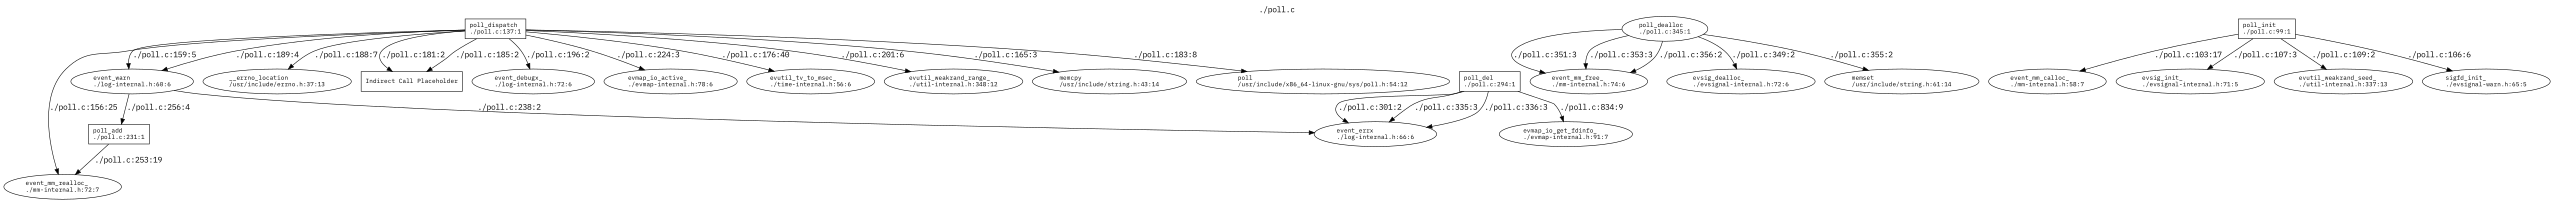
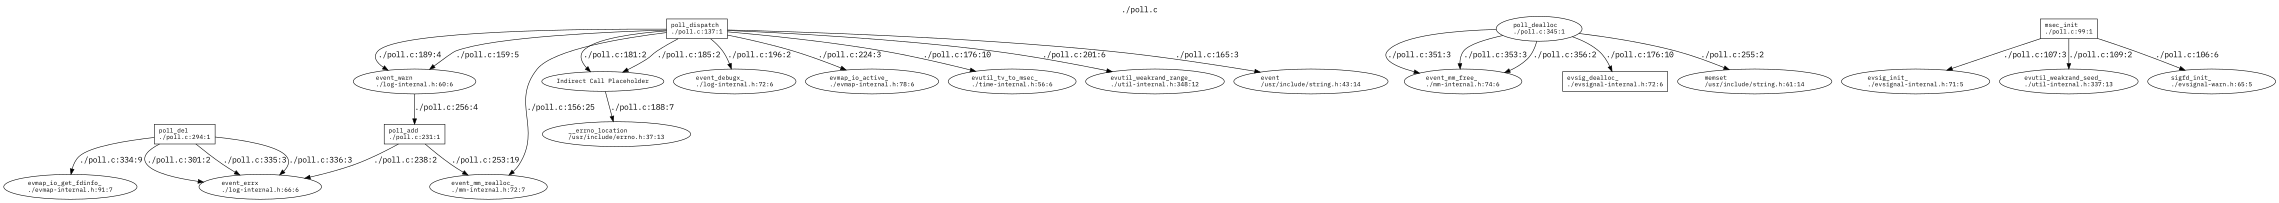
  digraph {
    fontname="IBM Plex Mono"
    label="./poll.c"
    labelloc=top
    node [fillcolor=white fontname="IBM Plex Mono" fontsize=11 shape=ellipse style=filled]
    edge [arrowhead=normal color="#000000" fontcolor="#000000" fontname="IBM Plex Mono"]
    n1 [label="poll_add\l./poll.c:231:1\l" shape=box]
    n2 [label="event_errx\l./log-internal.h:66:6\l"]
    n3 [label="event_mm_realloc_\l./mm-internal.h:72:7\l"]
    n4 [label="event_warn\l./log-internal.h:60:6\l"]
    n5 [label="poll_dealloc\l./poll.c:345:1\l"]
    n6 [label="event_mm_free_\l./mm-internal.h:74:6\l"]
-   n7 [label="evsig_dealloc_\l./evsignal-internal.h:72:6\l"]
+   n7 [label="evsig_dealloc_\l./evsignal-internal.h:72:6\l" shape=box]
    n8 [label="memset\l/usr/include/string.h:61:14\l"]
    n9 [label="poll_del\l./poll.c:294:1\l" shape=box]
    n10 [label="evmap_io_get_fdinfo_\l./evmap-internal.h:91:7\l"]
    n11 [label="poll_dispatch\l./poll.c:137:1\l" shape=box]
    n12 [label="__errno_location\l/usr/include/errno.h:37:13\l"]
-   n13 [label="Indirect Call Placeholder\l" shape=box]
+   n13 [label="Indirect Call Placeholder\l"]
    n14 [label="event_debugx_\l./log-internal.h:72:6\l"]
    n15 [label="evmap_io_active_\l./evmap-internal.h:78:6\l"]
    n16 [label="evutil_tv_to_msec_\l./time-internal.h:56:6\l"]
    n17 [label="evutil_weakrand_range_\l./util-internal.h:348:12\l"]
-   n18 [label="memcpy\l/usr/include/string.h:43:14\l"]
-   n19 [label="poll\l/usr/include/x86_64-linux-gnu/sys/poll.h:54:12\l"]
-   n20 [label="poll_init\l./poll.c:99:1\l" shape=box]
-   n21 [label="event_mm_calloc_\l./mm-internal.h:58:7\l"]
+   n18 [label="event\l/usr/include/string.h:43:14\l"]
+   n20 [label="msec_init\l./poll.c:99:1\l" shape=box]
    n22 [label="evsig_init_\l./evsignal-internal.h:71:5\l"]
    n23 [label="evutil_weakrand_seed_\l./util-internal.h:337:13\l"]
    n24 [label="sigfd_init_\l./evsignal-warn.h:65:5\l"]
-   n4 -> n2 [label="./poll.c:238:2"]
+   n1 -> n2 [label="./poll.c:238:2"]
    n1 -> n3 [label="./poll.c:253:19"]
    n4 -> n1 [label="./poll.c:256:4"]
    n5 -> n6 [label="./poll.c:351:3"]
    n5 -> n6 [label="./poll.c:353:3"]
    n5 -> n6 [label="./poll.c:356:2"]
-   n5 -> n7 [label="./poll.c:349:2"]
-   n5 -> n8 [label="./poll.c:355:2"]
+   n5 -> n7 [label="./poll.c:176:10"]
+   n5 -> n8 [label="./poll.c:255:2"]
    n9 -> n2 [label="./poll.c:301:2"]
    n9 -> n2 [label="./poll.c:335:3"]
    n9 -> n2 [label="./poll.c:336:3"]
-   n9 -> n10 [label="./poll.c:834:9"]
+   n9 -> n10 [label="./poll.c:334:9"]
    n11 -> n3 [label="./poll.c:156:25"]
    n11 -> n4 [label="./poll.c:159:5"]
    n11 -> n4 [label="./poll.c:189:4"]
-   n11 -> n12 [label="./poll.c:188:7"]
+   n13 -> n12 [label="./poll.c:188:7"]
    n11 -> n13 [label="./poll.c:181:2"]
    n11 -> n13 [label="./poll.c:185:2"]
    n11 -> n14 [label="./poll.c:196:2"]
    n11 -> n15 [label="./poll.c:224:3"]
-   n11 -> n16 [label="./poll.c:176:40"]
+   n11 -> n16 [label="./poll.c:176:10"]
    n11 -> n17 [label="./poll.c:201:6"]
    n11 -> n18 [label="./poll.c:165:3"]
-   n11 -> n19 [label="./poll.c:183:8"]
-   n20 -> n21 [label="./poll.c:103:17"]
    n20 -> n22 [label="./poll.c:107:3"]
    n20 -> n23 [label="./poll.c:109:2"]
    n20 -> n24 [label="./poll.c:106:6"]
  }
